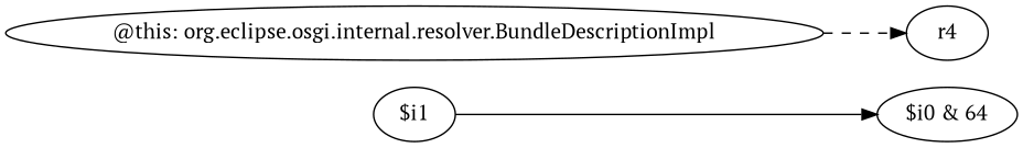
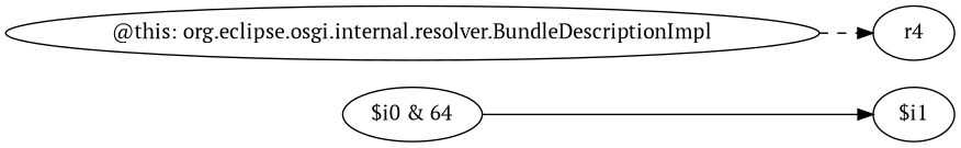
  digraph {
    fontname="PT Serif"
    rankdir=LR
    node [fontname="PT Serif"]
    edge [fontname="PT Serif"]
    n1 [label="$i0 & 64"]
    n2 [label="$i1"]
    n3 [label="@this: org.eclipse.osgi.internal.resolver.BundleDescriptionImpl"]
    n4 [label=r4]
-   n2 -> n1 [style=solid]
+   n1 -> n2 [style=solid]
    n3 -> n4 [style=dashed]
  }
